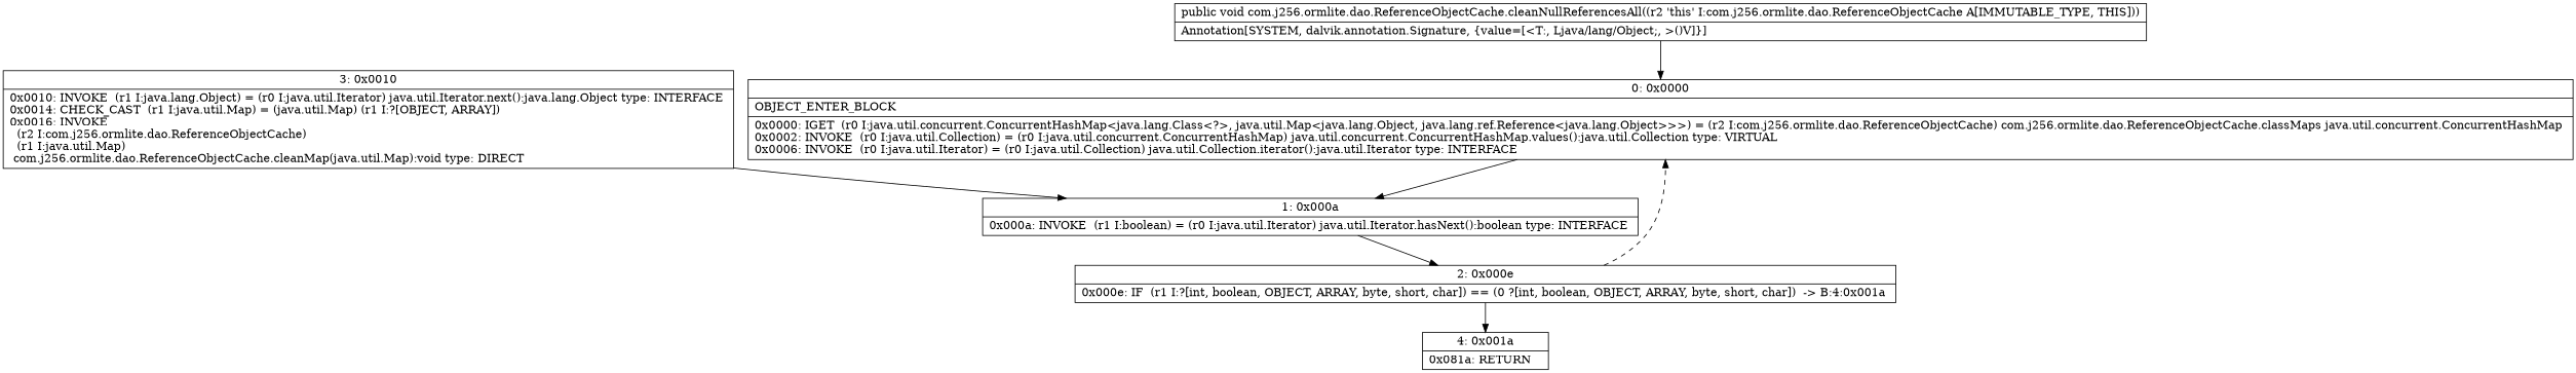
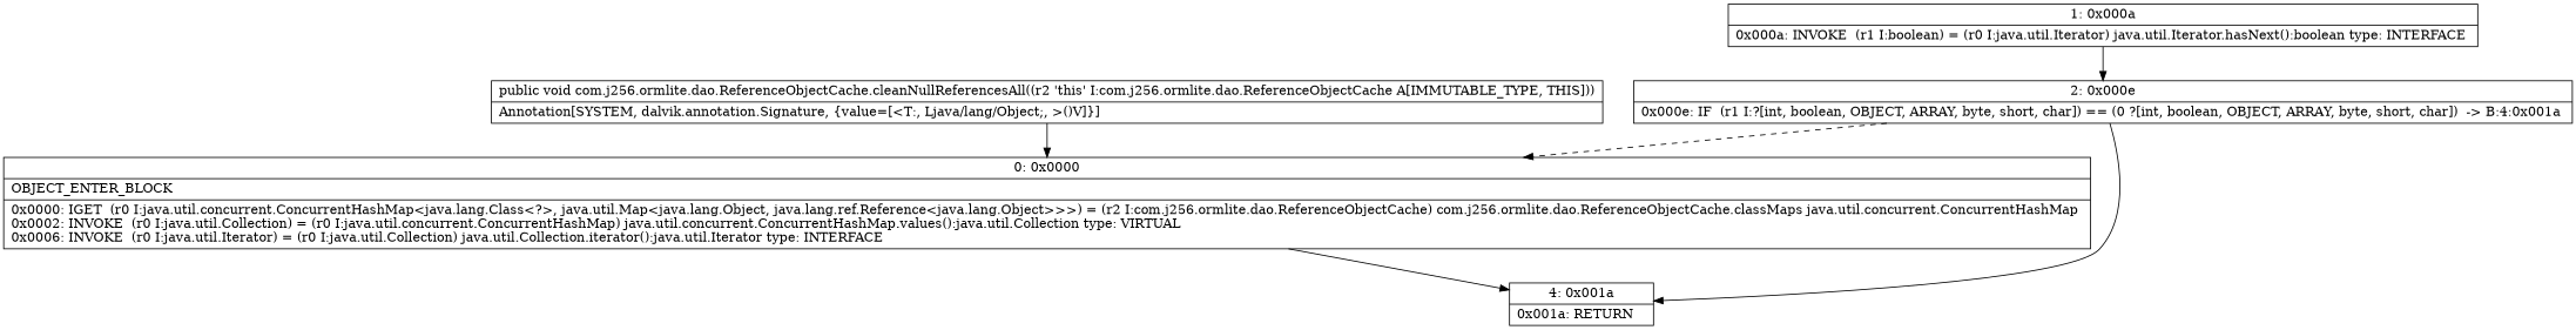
  digraph {
    node [shape=record]
    n1 [label="{0\:\ 0x0000|OBJECT_ENTER_BLOCK\l|0x0000: IGET  (r0 I:java.util.concurrent.ConcurrentHashMap\<java.lang.Class\<?\>, java.util.Map\<java.lang.Object, java.lang.ref.Reference\<java.lang.Object\>\>\>) = (r2 I:com.j256.ormlite.dao.ReferenceObjectCache) com.j256.ormlite.dao.ReferenceObjectCache.classMaps java.util.concurrent.ConcurrentHashMap \l0x0002: INVOKE  (r0 I:java.util.Collection) = (r0 I:java.util.concurrent.ConcurrentHashMap) java.util.concurrent.ConcurrentHashMap.values():java.util.Collection type: VIRTUAL \l0x0006: INVOKE  (r0 I:java.util.Iterator) = (r0 I:java.util.Collection) java.util.Collection.iterator():java.util.Iterator type: INTERFACE \l}"]
    n2 [label="{1\:\ 0x000a|0x000a: INVOKE  (r1 I:boolean) = (r0 I:java.util.Iterator) java.util.Iterator.hasNext():boolean type: INTERFACE \l}"]
    n3 [label="{2\:\ 0x000e|0x000e: IF  (r1 I:?[int, boolean, OBJECT, ARRAY, byte, short, char]) == (0 ?[int, boolean, OBJECT, ARRAY, byte, short, char])  \-\> B:4:0x001a \l}"]
-   n4 [label="{4\:\ 0x001a|0x081a: RETURN   \l}"]
-   n5 [label="{3\:\ 0x0010|0x0010: INVOKE  (r1 I:java.lang.Object) = (r0 I:java.util.Iterator) java.util.Iterator.next():java.lang.Object type: INTERFACE \l0x0014: CHECK_CAST  (r1 I:java.util.Map) = (java.util.Map) (r1 I:?[OBJECT, ARRAY]) \l0x0016: INVOKE  \l  (r2 I:com.j256.ormlite.dao.ReferenceObjectCache)\l  (r1 I:java.util.Map)\l com.j256.ormlite.dao.ReferenceObjectCache.cleanMap(java.util.Map):void type: DIRECT \l}"]
+   n4 [label="{4\:\ 0x001a|0x001a: RETURN   \l}"]
    n6 [label="{public void com.j256.ormlite.dao.ReferenceObjectCache.cleanNullReferencesAll((r2 'this' I:com.j256.ormlite.dao.ReferenceObjectCache A[IMMUTABLE_TYPE, THIS]))  | Annotation[SYSTEM, dalvik.annotation.Signature, \{value=[\<T:, Ljava\/lang\/Object;, \>()V]\}]\l}"]
-   n1 -> n2
+   n1 -> n4
    n2 -> n3
    n3 -> n1 [style=dashed]
    n3 -> n4
-   n5 -> n2
    n6 -> n1
  }
